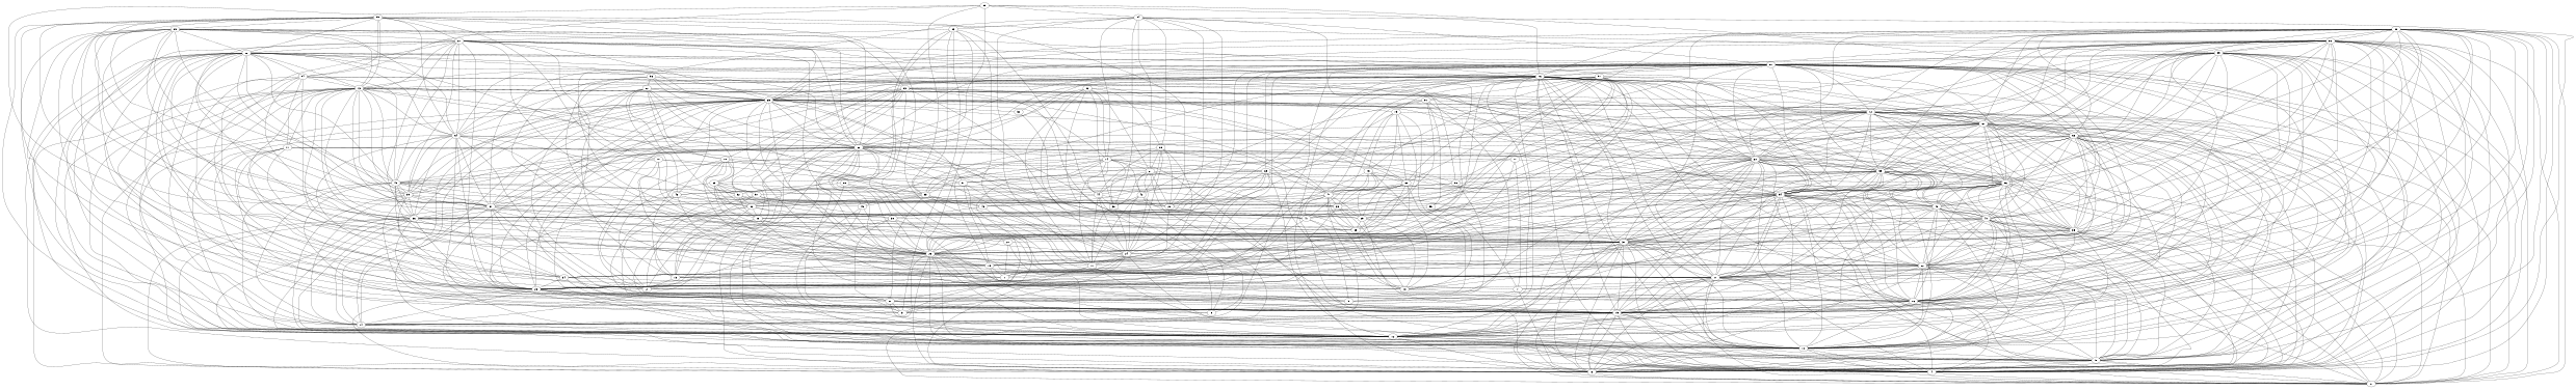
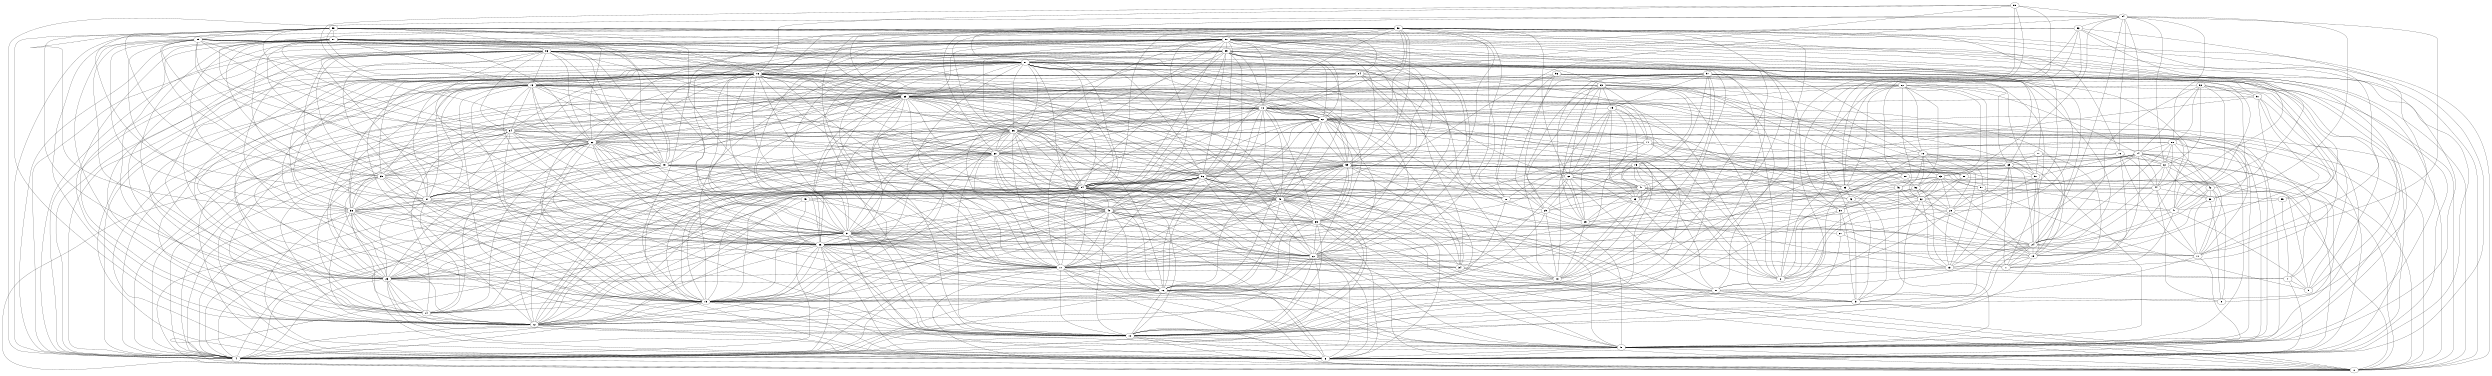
  digraph {
    rankdir=BT
    edge [arrowhead=both]
    0
    4
    6
    9
    10
    16
    17
    22
    31
    35
    40
    48
    54
    56
    59
    60
    61
    66
    67
    72
    81
    85
    90
    98
    24
    65
    12
    15
    23
    26
    36
    37
    62
    73
    76
    80
    86
    87
    94
    7
    11
    46
    74
    19
    21
    64
    18
    28
    83
    71
    99
    29
    53
    41
    70
    84
    69
    39
    77
    49
    68
    75
    96
    97
    88
    92
    82
    79
    91
    51
    32
    38
    42
    44
    89
    27
    45
    14
    20
    34
    47
    63
    30
    93
    95
    55
    13
    78
    58
    33
    25
    52
-   50
    1
    43
    57
    2
    3
    5
    8
    0 -> 4
    0 -> 6
    0 -> 9
    0 -> 10
    0 -> 16
    0 -> 17
    0 -> 22
    0 -> 31
    0 -> 35
    0 -> 40
    0 -> 48
    0 -> 54
    0 -> 56
    0 -> 59
    0 -> 60
    0 -> 61
    0 -> 66
    0 -> 67
    0 -> 72
    0 -> 81
    0 -> 85
    0 -> 90
    0 -> 98
    4 -> 9
    4 -> 10
    4 -> 16
    4 -> 17
    4 -> 22
    4 -> 31
    4 -> 35
    4 -> 40
    4 -> 48
    4 -> 54
    4 -> 56
    4 -> 59
    4 -> 60
    4 -> 66
    4 -> 67
    4 -> 72
    4 -> 81
    4 -> 85
    4 -> 90
    4 -> 98
    4 -> 24
    4 -> 65
    4 -> 12
    4 -> 15
    4 -> 23
    4 -> 26
    4 -> 36
    4 -> 37
    4 -> 62
    4 -> 73
    4 -> 76
    4 -> 80
    4 -> 86
    4 -> 87
    4 -> 94
    6 -> 9
    6 -> 10
    6 -> 16
    6 -> 17
    6 -> 22
    6 -> 31
    6 -> 35
    6 -> 40
    6 -> 48
    6 -> 54
    6 -> 59
    6 -> 60
    6 -> 66
    6 -> 67
    6 -> 72
    6 -> 81
    6 -> 85
    6 -> 90
    6 -> 98
    6 -> 65
    6 -> 12
    6 -> 15
    6 -> 23
    6 -> 26
    6 -> 36
    6 -> 62
    6 -> 73
    6 -> 76
    6 -> 7
    6 -> 11
    9 -> 10
    9 -> 16
    9 -> 17
    9 -> 22
    9 -> 31
    9 -> 35
    9 -> 40
    9 -> 48
    9 -> 54
    9 -> 56
    9 -> 60
    9 -> 66
    9 -> 67
    9 -> 72
    9 -> 81
    9 -> 85
    9 -> 90
    9 -> 98
    9 -> 65
    9 -> 15
    9 -> 26
    9 -> 76
    9 -> 46
    9 -> 74
    10 -> 16
    10 -> 17
    10 -> 22
    10 -> 31
    10 -> 35
    10 -> 40
    10 -> 48
    10 -> 54
    10 -> 56
    10 -> 59
    10 -> 66
    10 -> 67
    10 -> 72
    10 -> 81
    10 -> 85
    10 -> 90
    10 -> 98
    10 -> 65
    10 -> 12
    10 -> 15
    10 -> 23
    10 -> 26
    10 -> 36
    10 -> 62
    10 -> 73
    10 -> 76
    10 -> 86
    10 -> 11
    10 -> 19
    10 -> 21
    16 -> 17
    16 -> 22
    16 -> 31
    16 -> 35
    16 -> 40
    16 -> 48
    16 -> 54
    16 -> 56
    16 -> 59
    16 -> 60
    16 -> 67
    16 -> 72
    16 -> 81
    16 -> 85
    16 -> 90
    16 -> 98
    16 -> 65
    16 -> 26
    16 -> 62
    16 -> 76
    16 -> 64
    16 -> 18
    17 -> 22
    17 -> 31
    17 -> 35
    17 -> 40
    17 -> 48
    17 -> 54
    17 -> 56
    17 -> 59
    17 -> 60
    17 -> 66
    17 -> 72
    17 -> 81
    17 -> 85
    17 -> 90
    17 -> 98
    17 -> 65
    17 -> 26
    17 -> 62
    17 -> 76
    17 -> 28
    17 -> 83
    17 -> 71
    17 -> 99
    17 -> 29
    17 -> 53
    22 -> 31
    22 -> 35
    22 -> 40
    22 -> 48
    22 -> 54
    22 -> 56
    22 -> 59
    22 -> 60
    22 -> 66
    22 -> 67
    22 -> 81
    22 -> 85
    22 -> 90
    22 -> 98
    22 -> 65
    22 -> 26
    22 -> 76
    22 -> 41
    22 -> 70
    22 -> 84
    31 -> 35
    31 -> 40
    31 -> 54
    31 -> 56
    31 -> 59
    31 -> 60
    31 -> 66
    31 -> 67
    31 -> 72
    31 -> 85
    31 -> 90
    31 -> 65
    31 -> 36
    31 -> 37
    31 -> 62
    31 -> 73
    31 -> 76
    31 -> 86
    31 -> 87
    31 -> 69
    31 -> 39
    35 -> 40
    35 -> 48
    35 -> 54
    35 -> 56
    35 -> 59
    35 -> 60
    35 -> 66
    35 -> 67
    35 -> 72
    35 -> 81
    35 -> 90
    35 -> 98
    35 -> 77
    35 -> 49
    40 -> 48
    40 -> 54
    40 -> 56
    40 -> 59
    40 -> 60
    40 -> 66
    40 -> 67
    40 -> 72
    40 -> 81
    40 -> 85
    40 -> 98
    40 -> 65
    40 -> 62
    40 -> 76
    48 -> 54
    48 -> 56
    48 -> 59
    48 -> 60
    48 -> 66
    48 -> 67
    48 -> 72
    48 -> 85
    48 -> 90
    48 -> 65
    48 -> 76
    48 -> 49
    48 -> 68
    54 -> 56
    54 -> 59
    54 -> 60
    54 -> 66
    54 -> 67
    54 -> 72
    54 -> 81
    54 -> 85
    54 -> 90
    54 -> 98
    54 -> 65
    54 -> 62
    54 -> 73
    54 -> 76
    54 -> 86
    54 -> 87
    54 -> 74
    54 -> 75
    56 -> 59
    56 -> 60
    56 -> 61
    56 -> 66
    56 -> 67
    56 -> 72
    56 -> 81
    56 -> 85
    56 -> 90
    56 -> 98
    56 -> 65
    56 -> 62
    56 -> 73
    56 -> 76
    59 -> 60
    59 -> 66
    59 -> 67
    59 -> 72
    59 -> 81
    59 -> 85
    59 -> 90
    59 -> 98
    59 -> 65
    59 -> 76
    59 -> 96
    60 -> 66
    60 -> 67
    60 -> 72
    60 -> 81
    60 -> 85
    60 -> 90
    60 -> 98
    60 -> 65
    60 -> 62
    60 -> 73
    60 -> 76
    60 -> 86
    60 -> 71
    60 -> 97
    61 -> 94
    61 -> 74
    61 -> 70
    61 -> 88
    61 -> 92
    66 -> 67
    66 -> 72
    66 -> 81
    66 -> 85
    66 -> 90
    66 -> 98
    66 -> 76
    67 -> 72
    67 -> 81
    67 -> 85
    67 -> 90
    67 -> 98
    67 -> 76
    67 -> 82
    67 -> 79
    72 -> 81
    72 -> 85
    72 -> 90
    72 -> 98
    72 -> 65
    72 -> 76
    72 -> 84
    72 -> 91
    81 -> 85
    81 -> 90
    81 -> 86
    81 -> 87
    81 -> 94
    85 -> 90
    85 -> 98
    85 -> 99
    90 -> 98
    24 -> 31
    24 -> 54
    24 -> 61
    24 -> 94
    24 -> 53
    24 -> 69
    24 -> 88
    24 -> 92
    24 -> 51
    24 -> 32
    24 -> 38
    24 -> 42
    24 -> 44
    24 -> 89
    65 -> 66
    65 -> 67
    65 -> 81
    65 -> 90
    65 -> 98
    65 -> 73
    65 -> 76
    65 -> 86
    65 -> 87
    65 -> 83
    65 -> 96
    65 -> 82
    65 -> 89
    12 -> 16
    12 -> 17
    12 -> 31
    12 -> 40
    12 -> 54
    12 -> 56
    12 -> 60
    12 -> 66
    12 -> 67
    12 -> 81
    12 -> 90
    12 -> 65
    12 -> 15
    12 -> 23
    12 -> 26
    12 -> 36
    12 -> 73
    12 -> 76
    12 -> 86
    12 -> 87
    12 -> 64
    12 -> 99
    12 -> 69
    12 -> 39
    12 -> 49
    12 -> 89
    12 -> 27
    12 -> 45
    12 -> 14
    15 -> 16
    15 -> 17
    15 -> 22
    15 -> 31
    15 -> 40
    15 -> 48
    15 -> 54
    15 -> 56
    15 -> 59
    15 -> 60
    15 -> 66
    15 -> 67
    15 -> 72
    15 -> 81
    15 -> 90
    15 -> 98
    15 -> 23
    15 -> 26
    15 -> 36
    15 -> 37
    15 -> 62
    15 -> 73
    15 -> 76
    15 -> 86
    15 -> 87
    15 -> 46
    15 -> 64
    15 -> 29
    15 -> 39
    15 -> 89
    15 -> 20
    23 -> 31
    23 -> 54
    23 -> 56
    23 -> 59
    23 -> 60
    23 -> 81
    23 -> 65
    23 -> 26
    23 -> 36
    23 -> 37
    23 -> 62
    23 -> 76
    23 -> 86
    23 -> 87
    23 -> 64
    23 -> 71
    23 -> 99
    23 -> 84
    23 -> 39
    23 -> 49
    23 -> 92
    23 -> 89
    23 -> 34
    23 -> 47
    26 -> 31
    26 -> 40
    26 -> 48
    26 -> 54
    26 -> 56
    26 -> 59
    26 -> 60
    26 -> 66
    26 -> 67
    26 -> 72
    26 -> 81
    26 -> 90
    26 -> 98
    26 -> 65
    26 -> 36
    26 -> 37
    26 -> 62
    26 -> 73
    26 -> 86
    26 -> 87
    26 -> 64
    26 -> 39
    26 -> 89
    26 -> 45
    26 -> 63
    26 -> 30
    26 -> 93
    36 -> 54
    36 -> 60
    36 -> 81
    36 -> 65
    36 -> 37
    36 -> 62
    36 -> 73
    36 -> 76
    36 -> 87
    36 -> 64
    36 -> 99
    36 -> 84
    36 -> 39
    36 -> 49
    36 -> 89
    37 -> 54
    37 -> 81
    37 -> 90
    37 -> 65
    37 -> 62
    37 -> 73
    37 -> 76
    37 -> 86
    37 -> 64
    37 -> 83
    37 -> 99
    37 -> 39
    37 -> 49
    37 -> 89
    62 -> 66
    62 -> 67
    62 -> 81
    62 -> 90
    62 -> 65
    62 -> 73
    62 -> 76
    62 -> 86
    62 -> 87
    62 -> 64
    62 -> 99
    62 -> 89
    62 -> 95
    73 -> 81
    73 -> 76
    73 -> 86
    73 -> 87
    73 -> 99
    73 -> 84
    73 -> 89
    76 -> 81
    76 -> 90
    76 -> 98
    76 -> 86
    76 -> 87
    76 -> 89
    76 -> 95
    80 -> 93
    86 -> 87
    86 -> 99
    86 -> 89
    87 -> 99
-   87 -> 89
+   39 -> 89
    87 -> 93
    94 -> 95
    7 -> 40
    7 -> 66
    7 -> 77
    7 -> 55
    7 -> 13
    11 -> 56
    11 -> 24
    11 -> 94
    11 -> 74
    11 -> 70
    11 -> 88
    11 -> 92
    11 -> 38
    11 -> 42
    11 -> 44
    11 -> 20
    11 -> 93
    46 -> 59
    46 -> 65
    46 -> 82
    46 -> 51
    74 -> 94
    74 -> 88
    74 -> 92
    74 -> 82
    19 -> 31
    19 -> 24
    19 -> 73
    19 -> 74
    19 -> 28
    19 -> 96
    19 -> 97
    19 -> 91
    19 -> 51
    19 -> 47
    19 -> 63
    19 -> 78
    21 -> 60
    21 -> 24
    21 -> 23
    21 -> 37
    21 -> 53
    21 -> 84
    21 -> 68
    21 -> 34
    21 -> 58
    64 -> 81
    64 -> 65
    64 -> 73
    64 -> 76
    64 -> 86
    64 -> 87
    64 -> 99
    64 -> 97
    64 -> 89
    18 -> 48
    18 -> 54
    18 -> 83
    18 -> 29
    18 -> 84
    18 -> 75
    18 -> 97
    18 -> 88
    18 -> 79
    18 -> 34
    18 -> 47
    18 -> 33
    18 -> 25
    28 -> 90
    28 -> 83
    28 -> 69
    28 -> 82
    28 -> 32
    28 -> 63
    28 -> 33
    28 -> 52
    83 -> 97
    83 -> 89
    71 -> 73
    71 -> 84
    29 -> 67
    29 -> 83
    29 -> 68
    29 -> 75
    29 -> 96
    29 -> 97
    29 -> 47
    29 -> 33
    53 -> 66
    53 -> 67
    53 -> 74
    53 -> 71
    53 -> 82
    53 -> 63
    53 -> 93
    53 -> 95
    41 -> 72
    41 -> 99
    41 -> 75
    41 -> 97
    41 -> 92
    41 -> 42
    41 -> 47
    41 -> 55
-   41 -> 50
    70 -> 94
    70 -> 99
    84 -> 86
    84 -> 99
    84 -> 95
    69 -> 81
    69 -> 74
    69 -> 77
    69 -> 97
    69 -> 78
    39 -> 72
    39 -> 65
    39 -> 62
    39 -> 73
    39 -> 76
    39 -> 86
    39 -> 87
    39 -> 64
    39 -> 99
    39 -> 49
    77 -> 97
    49 -> 85
+   49 -> 90
    49 -> 62
    49 -> 73
    49 -> 86
    49 -> 87
    49 -> 64
    49 -> 70
    49 -> 84
    49 -> 89
    68 -> 98
    68 -> 83
    68 -> 84
    68 -> 75
    68 -> 97
    68 -> 79
    75 -> 83
    75 -> 97
    75 -> 79
    88 -> 94
    88 -> 92
    82 -> 96
    79 -> 83
    79 -> 97
    91 -> 97
    91 -> 92
    51 -> 73
    51 -> 74
    51 -> 69
    51 -> 77
    51 -> 96
    32 -> 98
    32 -> 46
    32 -> 74
    32 -> 53
    32 -> 63
    32 -> 78
    32 -> 58
    32 -> 52
    38 -> 61
    38 -> 94
    38 -> 74
    38 -> 92
    38 -> 42
    38 -> 44
    42 -> 61
    42 -> 74
    42 -> 88
    42 -> 91
    44 -> 61
    44 -> 74
    44 -> 70
    44 -> 88
    44 -> 93
    44 -> 58
    89 -> 99
    27 -> 35
    27 -> 51
    27 -> 30
    45 -> 62
    45 -> 76
    45 -> 53
    45 -> 57
    14 -> 31
    14 -> 81
    14 -> 65
    14 -> 15
    14 -> 23
    14 -> 26
    14 -> 36
    14 -> 37
    14 -> 62
    14 -> 73
    14 -> 76
    14 -> 86
    14 -> 87
    14 -> 39
    14 -> 49
    14 -> 82
    14 -> 89
    14 -> 47
    20 -> 59
    20 -> 61
    20 -> 81
    20 -> 86
    20 -> 94
    20 -> 99
    20 -> 49
    20 -> 88
    20 -> 44
    34 -> 22
    34 -> 59
    34 -> 72
    34 -> 36
    34 -> 73
    34 -> 86
    34 -> 71
    34 -> 49
    34 -> 68
    47 -> 56
    47 -> 64
    47 -> 83
    47 -> 69
    47 -> 68
    47 -> 75
    47 -> 79
    47 -> 91
    63 -> 76
    63 -> 69
    63 -> 82
    63 -> 78
    30 -> 79
    30 -> 63
    30 -> 93
    30 -> 52
    30 -> 43
    93 -> 94
    55 -> 85
    55 -> 91
    55 -> 57
    13 -> 26
    13 -> 19
    13 -> 28
    13 -> 69
    13 -> 68
    13 -> 82
    13 -> 32
    13 -> 78
    13 -> 52
    13 -> 57
    78 -> 86
    78 -> 83
    78 -> 82
    58 -> 59
    58 -> 72
    58 -> 94
    58 -> 71
    33 -> 64
    33 -> 49
    33 -> 68
    33 -> 75
    33 -> 97
    33 -> 79
    33 -> 47
    33 -> 78
    33 -> 52
    25 -> 61
    25 -> 83
    25 -> 29
    25 -> 68
    25 -> 96
    25 -> 97
    25 -> 79
    25 -> 32
    25 -> 47
    25 -> 33
    52 -> 80
    52 -> 83
    52 -> 82
    52 -> 63
    52 -> 78
-   50 -> 65
-   50 -> 92
    1 -> 24
    1 -> 46
    1 -> 19
    1 -> 41
    1 -> 70
    1 -> 69
    1 -> 77
    1 -> 96
    1 -> 27
    43 -> 67
    43 -> 80
    43 -> 53
    43 -> 44
    43 -> 47
    57 -> 59
    57 -> 63
    57 -> 78
    2 -> 65
    2 -> 64
    2 -> 28
    2 -> 83
    2 -> 75
    2 -> 97
    2 -> 82
    2 -> 32
    2 -> 63
    2 -> 30
    2 -> 95
    2 -> 13
    2 -> 78
    2 -> 33
    3 -> 17
    3 -> 67
    3 -> 24
    3 -> 74
    3 -> 21
    3 -> 71
    3 -> 49
    3 -> 32
    3 -> 45
    3 -> 30
    3 -> 93
    3 -> 95
    3 -> 43
    5 -> 90
    5 -> 80
    5 -> 86
    5 -> 7
    5 -> 41
    5 -> 91
    5 -> 57
    8 -> 21
    8 -> 71
    8 -> 38
    8 -> 42
    8 -> 44
  }
